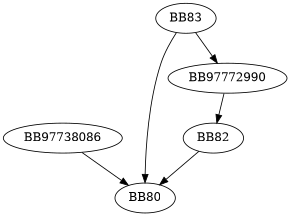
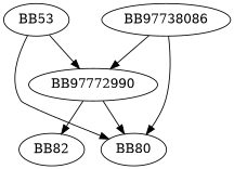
  digraph {
    n1 [label=BB97738086]
    BB80
    BB97772990
    BB82
-   BB83
+   BB83 [label=BB53]
    n1 -> BB80
+   n1 -> BB97772990
    BB97772990 -> BB82
-   BB82 -> BB80
+   BB97772990 -> BB80
    BB83 -> BB80
    BB83 -> BB97772990
  }
